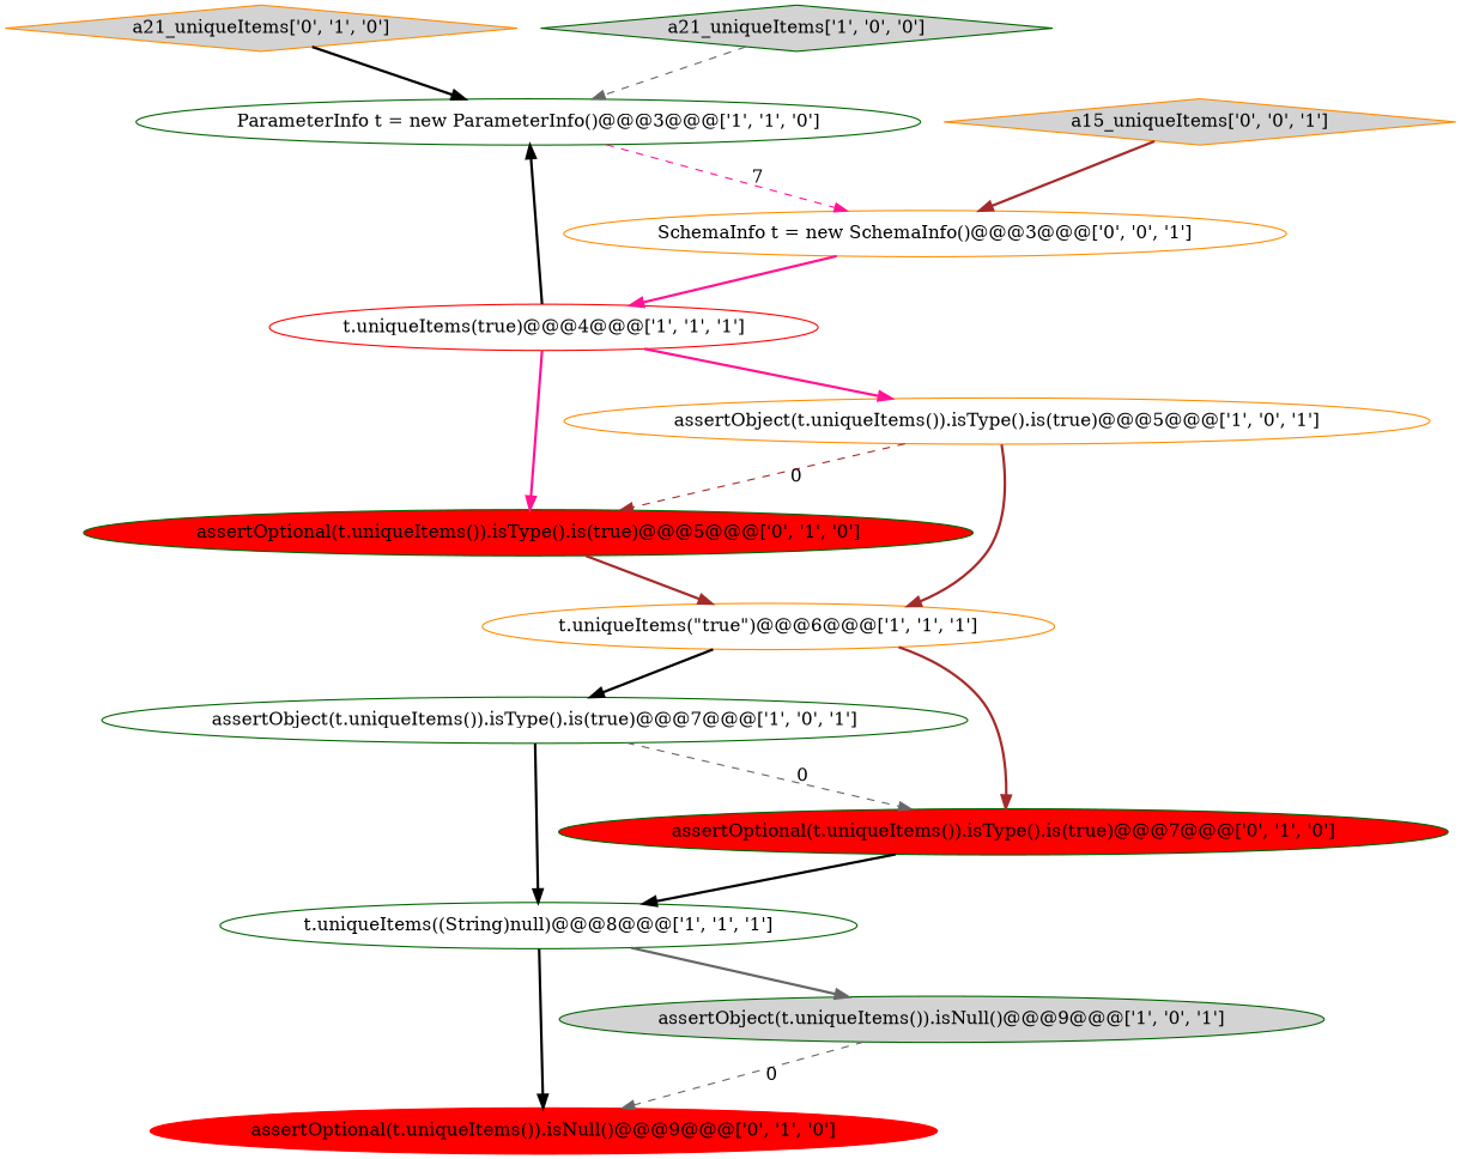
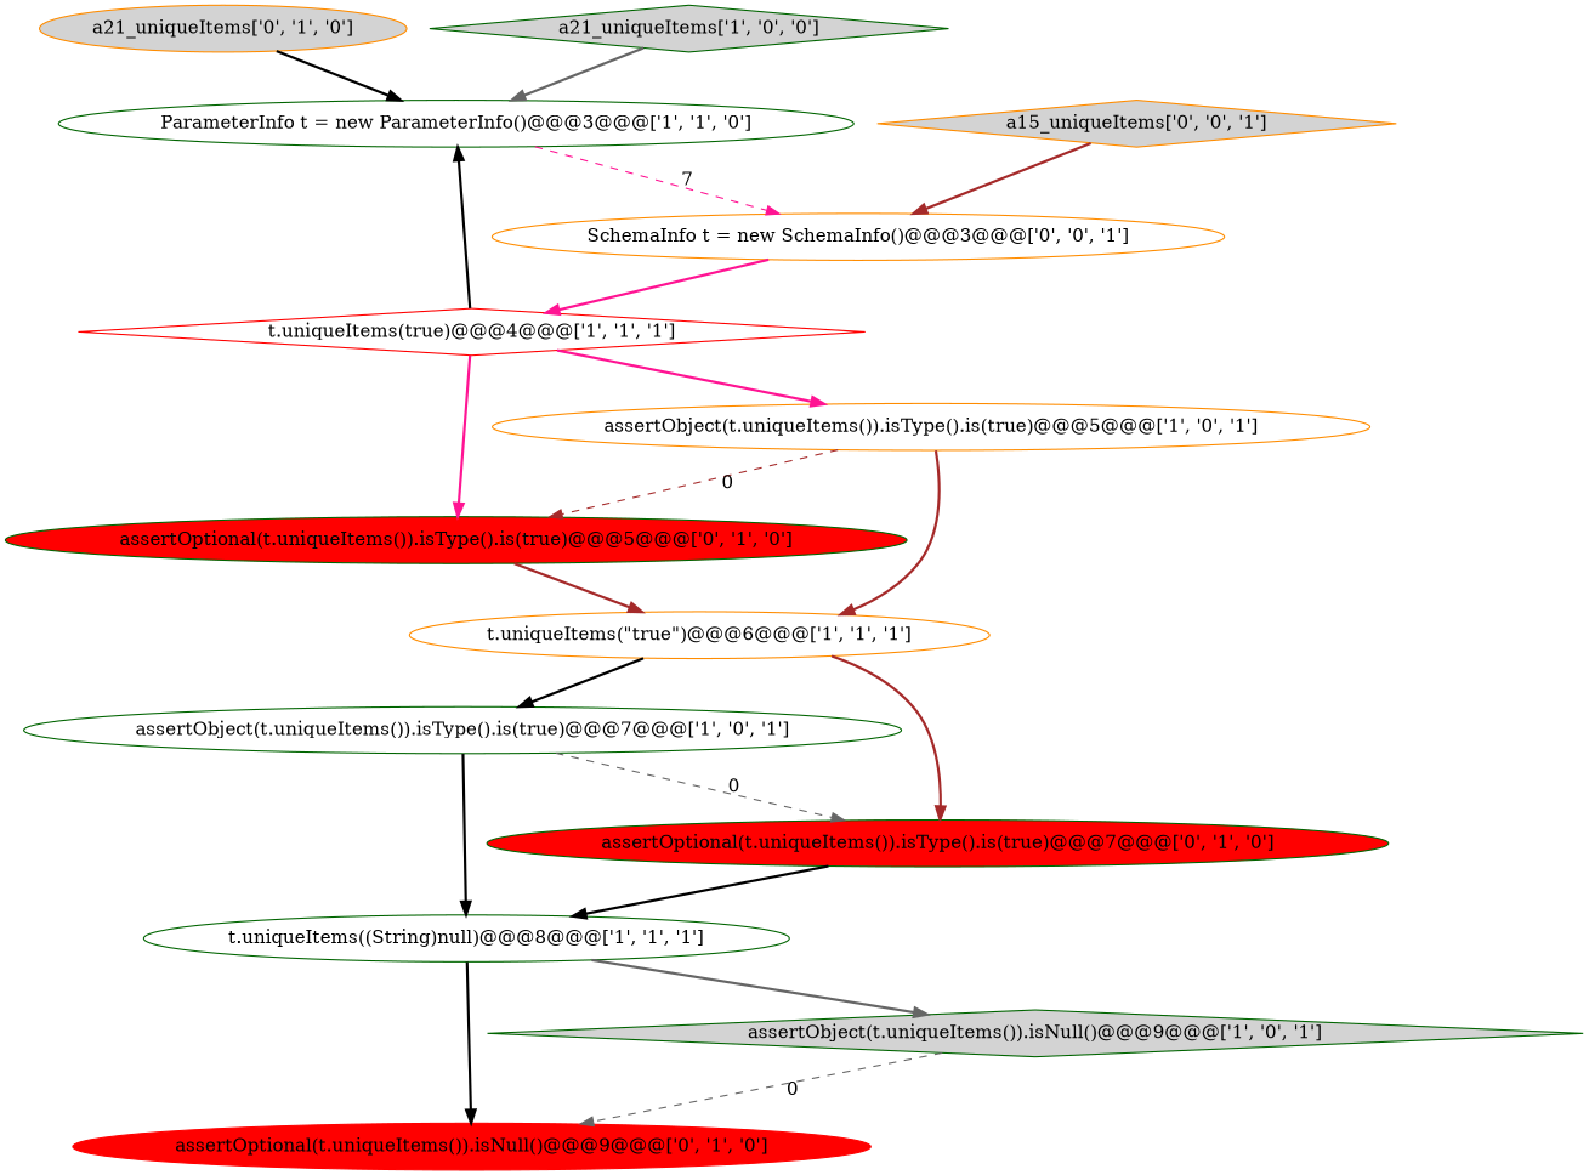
  digraph {
    node [color=darkgreen fillcolor=white shape=ellipse style=filled]
    edge [color=black style=bold]
-   n1 [color=darkorange fillcolor=lightgray label="a21_uniqueItems['0', '1', '0']" shape=diamond]
+   n1 [color=darkorange fillcolor=lightgray label="a21_uniqueItems['0', '1', '0']"]
    n2 [label="ParameterInfo t = new ParameterInfo()@@@3@@@['1', '1', '0']"]
    n3 [color=darkorange label="SchemaInfo t = new SchemaInfo()@@@3@@@['0', '0', '1']"]
    n4 [color=red fillcolor=red label="assertOptional(t.uniqueItems()).isNull()@@@9@@@['0', '1', '0']"]
    n5 [label="assertObject(t.uniqueItems()).isType().is(true)@@@7@@@['1', '0', '1']"]
    n6 [label="t.uniqueItems((String)null)@@@8@@@['1', '1', '1']"]
    n7 [fillcolor=red label="assertOptional(t.uniqueItems()).isType().is(true)@@@7@@@['0', '1', '0']"]
-   n8 [fillcolor=lightgray label="assertObject(t.uniqueItems()).isNull()@@@9@@@['1', '0', '1']"]
+   n8 [fillcolor=lightgray label="assertObject(t.uniqueItems()).isNull()@@@9@@@['1', '0', '1']" shape=diamond]
    n9 [fillcolor=red label="assertOptional(t.uniqueItems()).isType().is(true)@@@5@@@['0', '1', '0']"]
    n10 [color=darkorange label="t.uniqueItems(\"true\")@@@6@@@['1', '1', '1']"]
-   n11 [color=red label="t.uniqueItems(true)@@@4@@@['1', '1', '1']"]
+   n11 [color=red label="t.uniqueItems(true)@@@4@@@['1', '1', '1']" shape=diamond]
    n12 [color=darkorange label="assertObject(t.uniqueItems()).isType().is(true)@@@5@@@['1', '0', '1']"]
    n13 [color=darkorange fillcolor=lightgray label="a15_uniqueItems['0', '0', '1']" shape=diamond]
    n14 [fillcolor=lightgray label="a21_uniqueItems['1', '0', '0']" shape=diamond]
    n1 -> n2
    n2 -> n3 [color=deeppink label=7 style=dashed]
    n3 -> n11 [color=deeppink]
    n5 -> n6
    n5 -> n7 [color=gray40 label=0 style=dashed]
    n6 -> n4
    n6 -> n8 [color=gray40]
    n7 -> n6
    n8 -> n4 [color=gray40 label=0 style=dashed]
    n9 -> n10 [color=brown]
    n10 -> n5
    n10 -> n7 [color=brown]
    n11 -> n2
    n11 -> n9 [color=deeppink]
    n11 -> n12 [color=deeppink]
    n12 -> n9 [color=brown label=0 style=dashed]
    n12 -> n10 [color=brown]
    n13 -> n3 [color=brown]
-   n14 -> n2 [color=gray40 style=dashed]
+   n14 -> n2 [color=gray40]
  }
